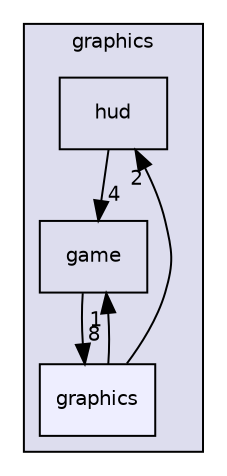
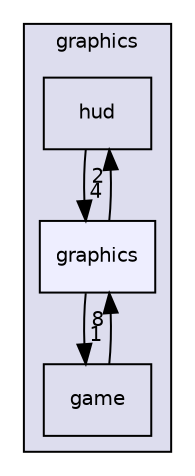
  digraph {
    compound=true
    node [fontname=Helvetica fontsize=10 shape=box]
    edge [labeldistance=1.5 labelfontname=Helvetica labelfontsize=10]
    n1 [label=hud]
    n2 [label=game]
    n3 [fillcolor="#eeeeff" label=graphics pencolor=black style=filled]
    subgraph cluster_1 {
      bgcolor="#ddddee"
      fontname=Helvetica
      fontsize=10
      label=graphics
      pencolor=black
      n1
      n2
      n3
    }
-   n1 -> n2 [headlabel=4]
+   n1 -> n3 [headlabel=4]
    n2 -> n3 [headlabel=8]
    n3 -> n1 [headlabel=2]
    n3 -> n2 [headlabel=1]
  }
